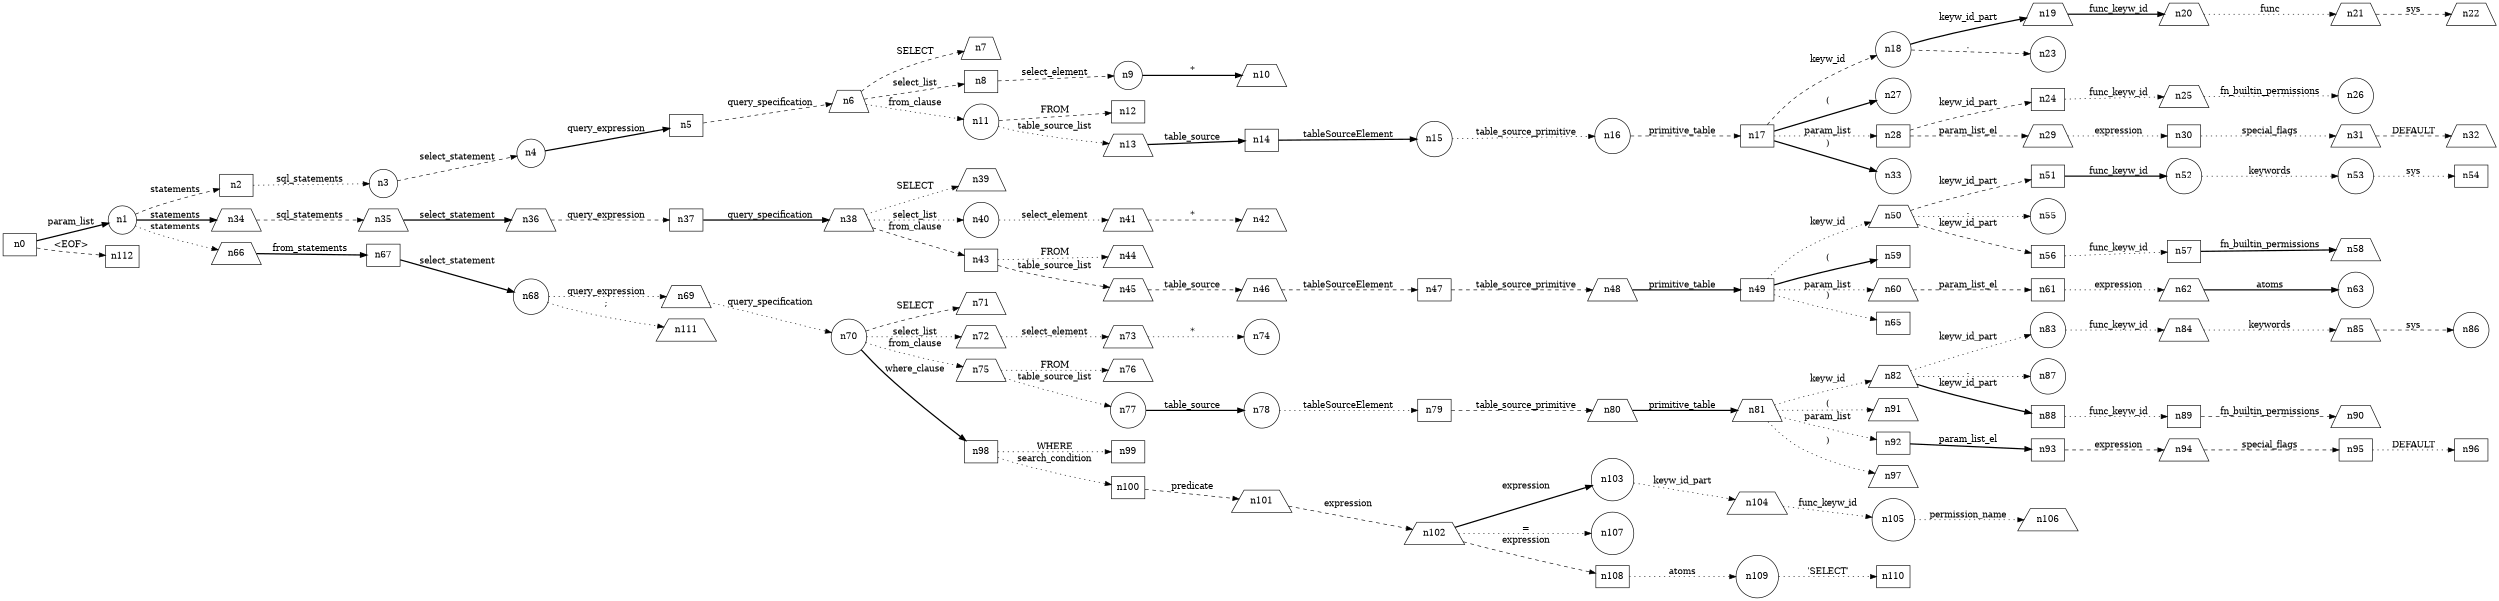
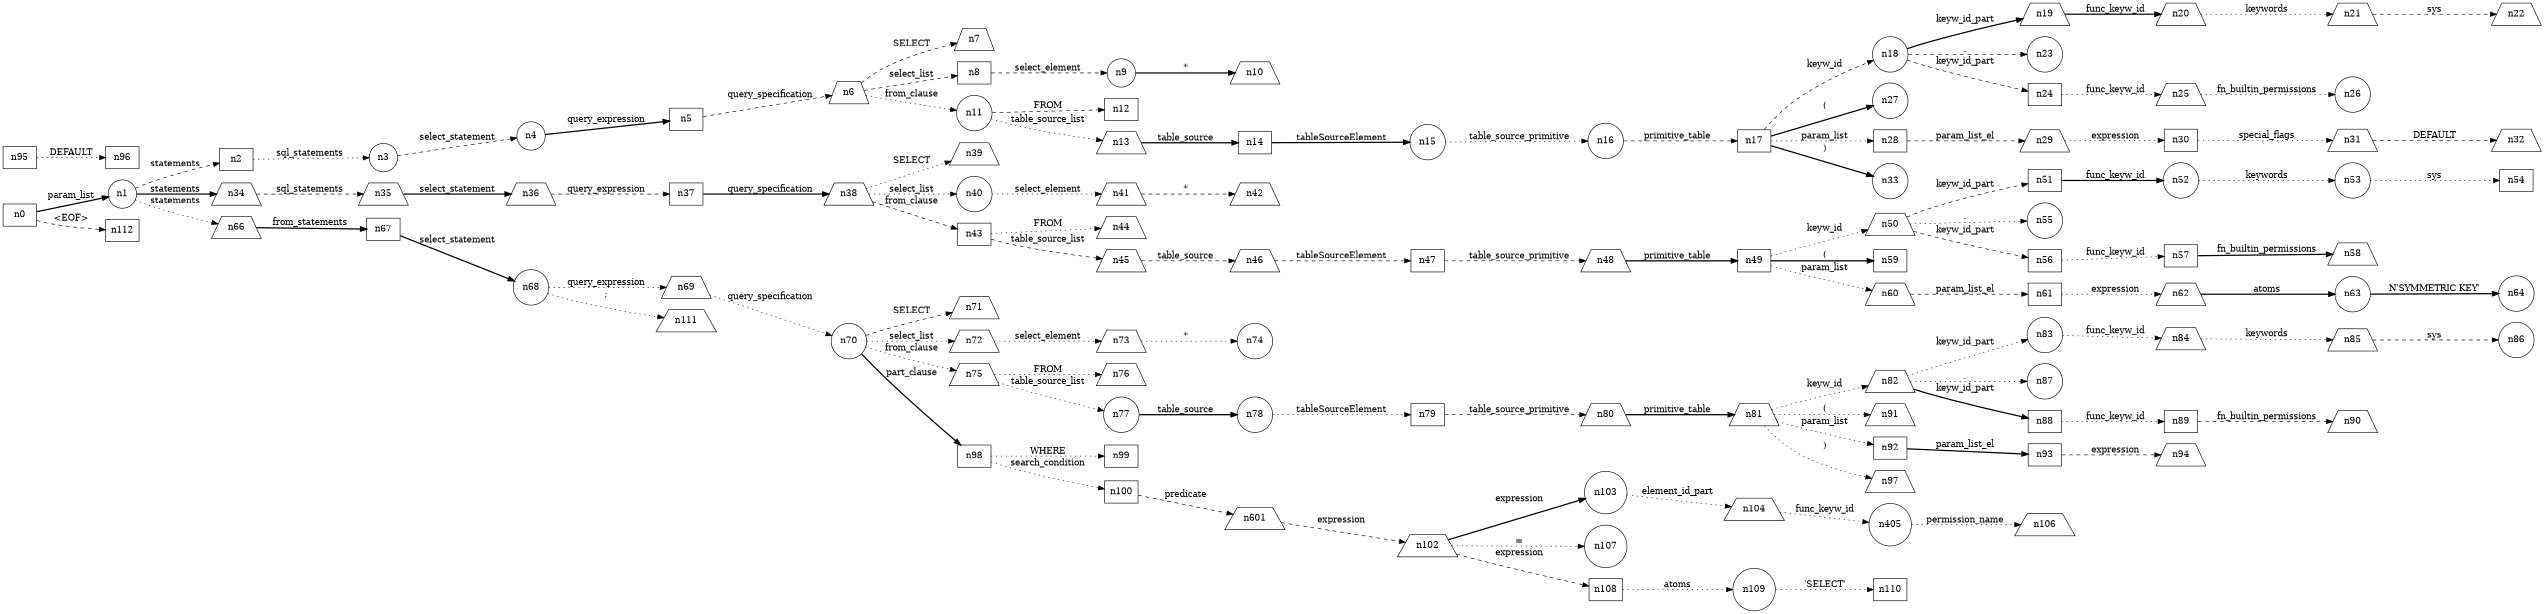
  digraph {
    rankdir=LR
    node [shape=trapezium]
    edge [style=dotted]
    n0 [shape=box]
    n1 [shape=circle]
    n112 [shape=box]
    n2 [shape=box]
    n34
    n66
    n3 [shape=circle]
    n35
    n67 [shape=box]
    n4 [shape=circle]
    n5 [shape=box]
    n6
    n7
    n8 [shape=box]
    n11 [shape=circle]
    n9 [shape=circle]
    n12 [shape=box]
    n13
    n10
    n14 [shape=box]
    n15 [shape=circle]
    n16 [shape=circle]
    n17 [shape=box]
    n18 [shape=circle]
    n27 [shape=circle]
    n28 [shape=box]
    n33 [shape=circle]
    n19
    n23 [shape=circle]
    n24 [shape=box]
    n29
    n20
    n25
    n21
    n22
    n26 [shape=circle]
    n30 [shape=box]
    n31
    n32
    n36
    n37 [shape=box]
    n38
    n39
    n40 [shape=circle]
    n43 [shape=box]
    n41
    n44
    n45
    n42
    n46
    n47 [shape=box]
    n48
    n49 [shape=box]
    n50
    n59 [shape=box]
    n60
-   n65 [shape=box]
    n51 [shape=box]
    n55 [shape=circle]
    n56 [shape=box]
    n61 [shape=box]
    n52 [shape=circle]
    n57 [shape=box]
    n53 [shape=circle]
    n54 [shape=box]
    n58
    n62
    n63 [shape=circle]
+   n64 [shape=circle]
    n68 [shape=circle]
    n69
    n111
    n70 [shape=circle]
    n71
    n72
    n75
    n98 [shape=box]
    n73
    n76
    n77 [shape=circle]
    n99 [shape=box]
    n100 [shape=box]
    n74 [shape=circle]
    n78 [shape=circle]
    n79 [shape=box]
    n80
    n81
    n82
    n91
    n92 [shape=box]
    n97
    n83 [shape=circle]
    n87 [shape=circle]
    n88 [shape=box]
    n93 [shape=box]
    n84
    n89 [shape=box]
    n85
    n86 [shape=circle]
    n90
    n94
    n95 [shape=box]
    n96 [shape=box]
-   n101
+   n101 [label=n601]
    n102
    n103 [shape=circle]
    n107 [shape=circle]
    n108 [shape=box]
    n104
    n109 [shape=circle]
-   n105 [shape=circle]
+   n105 [shape=circle label=n405]
    n106
    n110 [shape=box]
    n0 -> n1 [label=param_list style=bold]
    n0 -> n112 [label="<EOF>" style=dashed]
    n1 -> n2 [label=statements style=dashed]
    n1 -> n34 [label=statements style=bold]
    n1 -> n66 [label=statements]
    n2 -> n3 [label=sql_statements]
    n34 -> n35 [label=sql_statements style=dashed]
    n66 -> n67 [label=from_statements style=bold]
    n3 -> n4 [label=select_statement style=dashed]
    n35 -> n36 [label=select_statement style=bold]
    n67 -> n68 [label=select_statement style=bold]
    n4 -> n5 [label=query_expression style=bold]
    n5 -> n6 [label=query_specification style=dashed]
    n6 -> n7 [label=SELECT style=dashed]
    n6 -> n8 [label=select_list style=dashed]
    n6 -> n11 [label=from_clause]
    n8 -> n9 [label=select_element style=dashed]
    n11 -> n12 [label=FROM style=dashed]
    n11 -> n13 [label=table_source_list]
    n9 -> n10 [label="*" style=bold]
    n13 -> n14 [label=table_source style=bold]
    n14 -> n15 [label=tableSourceElement style=bold]
    n15 -> n16 [label=table_source_primitive]
    n16 -> n17 [label=primitive_table style=dashed]
    n17 -> n18 [label=keyw_id style=dashed]
    n17 -> n27 [label="(" style=bold]
    n17 -> n28 [label=param_list]
    n17 -> n33 [label=")" style=bold]
    n18 -> n19 [label=keyw_id_part style=bold]
    n18 -> n23 [label="." style=dashed]
-   n28 -> n24 [label=keyw_id_part style=dashed]
+   n18 -> n24 [label=keyw_id_part style=dashed]
    n28 -> n29 [label=param_list_el style=dashed]
    n19 -> n20 [label=func_keyw_id style=bold]
    n24 -> n25 [label=func_keyw_id]
    n29 -> n30 [label=expression]
-   n20 -> n21 [label=func]
+   n20 -> n21 [label=keywords]
    n25 -> n26 [label=fn_builtin_permissions]
    n21 -> n22 [label=sys style=dashed]
    n30 -> n31 [label=special_flags]
    n31 -> n32 [label=DEFAULT style=dashed]
    n36 -> n37 [label=query_expression style=dashed]
    n37 -> n38 [label=query_specification style=bold]
    n38 -> n39 [label=SELECT]
    n38 -> n40 [label=select_list]
    n38 -> n43 [label=from_clause style=dashed]
    n40 -> n41 [label=select_element]
    n43 -> n44 [label=FROM]
    n43 -> n45 [label=table_source_list style=dashed]
    n41 -> n42 [label="*" style=dashed]
    n45 -> n46 [label=table_source style=dashed]
    n46 -> n47 [label=tableSourceElement style=dashed]
    n47 -> n48 [label=table_source_primitive style=dashed]
    n48 -> n49 [label=primitive_table style=bold]
    n49 -> n50 [label=keyw_id]
    n49 -> n59 [label="(" style=bold]
    n49 -> n60 [label=param_list]
-   n49 -> n65 [label=")"]
    n50 -> n51 [label=keyw_id_part style=dashed]
    n50 -> n55 [label="."]
    n50 -> n56 [label=keyw_id_part style=dashed]
    n60 -> n61 [label=param_list_el style=dashed]
    n51 -> n52 [label=func_keyw_id style=bold]
    n56 -> n57 [label=func_keyw_id]
    n61 -> n62 [label=expression]
    n52 -> n53 [label=keywords]
    n57 -> n58 [label=fn_builtin_permissions style=bold]
    n53 -> n54 [label=sys]
    n62 -> n63 [label=atoms style=bold]
+   n63 -> n64 [label="N'SYMMETRIC KEY'" style=bold]
    n68 -> n69 [label=query_expression]
    n68 -> n111 [label=";"]
    n69 -> n70 [label=query_specification]
    n70 -> n71 [label=SELECT style=dashed]
    n70 -> n72 [label=select_list]
    n70 -> n75 [label=from_clause]
-   n70 -> n98 [label=where_clause style=bold]
+   n70 -> n98 [label=part_clause style=bold]
    n72 -> n73 [label=select_element]
    n75 -> n76 [label=FROM]
    n75 -> n77 [label=table_source_list]
    n98 -> n99 [label=WHERE]
    n98 -> n100 [label=search_condition]
    n73 -> n74 [label="*"]
    n77 -> n78 [label=table_source style=bold]
    n100 -> n101 [label=predicate style=dashed]
    n78 -> n79 [label=tableSourceElement]
    n79 -> n80 [label=table_source_primitive style=dashed]
    n80 -> n81 [label=primitive_table style=bold]
    n81 -> n82 [label=keyw_id]
    n81 -> n91 [label="("]
    n81 -> n92 [label=param_list]
    n81 -> n97 [label=")"]
    n82 -> n83 [label=keyw_id_part]
    n82 -> n87 [label="."]
    n82 -> n88 [label=keyw_id_part style=bold]
    n92 -> n93 [label=param_list_el style=bold]
    n83 -> n84 [label=func_keyw_id]
    n88 -> n89 [label=func_keyw_id]
    n93 -> n94 [label=expression style=dashed]
    n84 -> n85 [label=keywords]
    n89 -> n90 [label=fn_builtin_permissions style=dashed]
    n85 -> n86 [label=sys style=dashed]
-   n94 -> n95 [label=special_flags style=dashed]
    n95 -> n96 [label=DEFAULT]
    n101 -> n102 [label=expression style=dashed]
    n102 -> n103 [label=expression style=bold]
    n102 -> n107 [label="="]
    n102 -> n108 [label=expression style=dashed]
-   n103 -> n104 [label=keyw_id_part]
+   n103 -> n104 [label=element_id_part]
    n108 -> n109 [label=atoms]
    n104 -> n105 [label=func_keyw_id]
    n109 -> n110 [label="'SELECT'"]
    n105 -> n106 [label=permission_name]
  }
